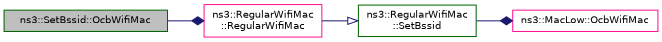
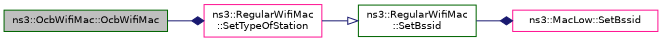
  digraph {
    rankdir=LR
    node [color=darkgreen fillcolor=white fontname=Helvetica fontsize=10 shape=record style=filled]
    edge [arrowhead=diamond color=midnightblue fontname=Helvetica fontsize=10 labelfontname=Helvetica labelfontsize=10 style=solid]
-   n1 [fillcolor=grey75 fontcolor=black height=0.2 label="ns3::SetBssid::OcbWifiMac" width=0.4]
-   n2 [color=deeppink height=0.2 label="ns3::RegularWifiMac\l::RegularWifiMac" width=0.4]
+   n1 [fillcolor=grey75 fontcolor=black height=0.2 label="ns3::OcbWifiMac::OcbWifiMac" width=0.4]
+   n2 [color=deeppink height=0.2 label="ns3::RegularWifiMac\l::SetTypeOfStation" width=0.4]
    n3 [height=0.2 label="ns3::RegularWifiMac\l::SetBssid" width=0.4]
-   n4 [color=deeppink height=0.2 label="ns3::MacLow::OcbWifiMac" width=0.4]
+   n4 [color=deeppink height=0.2 label="ns3::MacLow::SetBssid" width=0.4]
    n1 -> n2
    n2 -> n3 [arrowhead=onormal]
    n3 -> n4
  }
